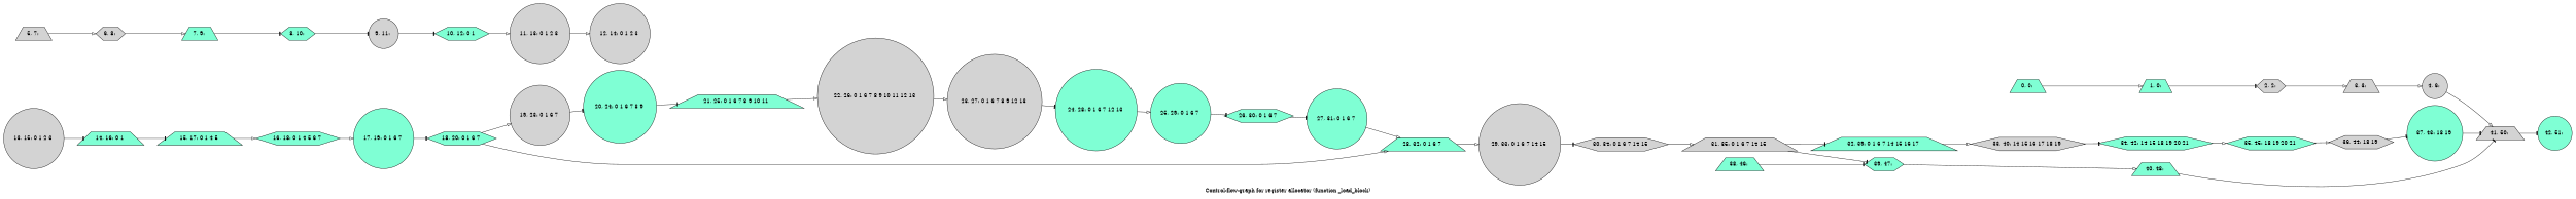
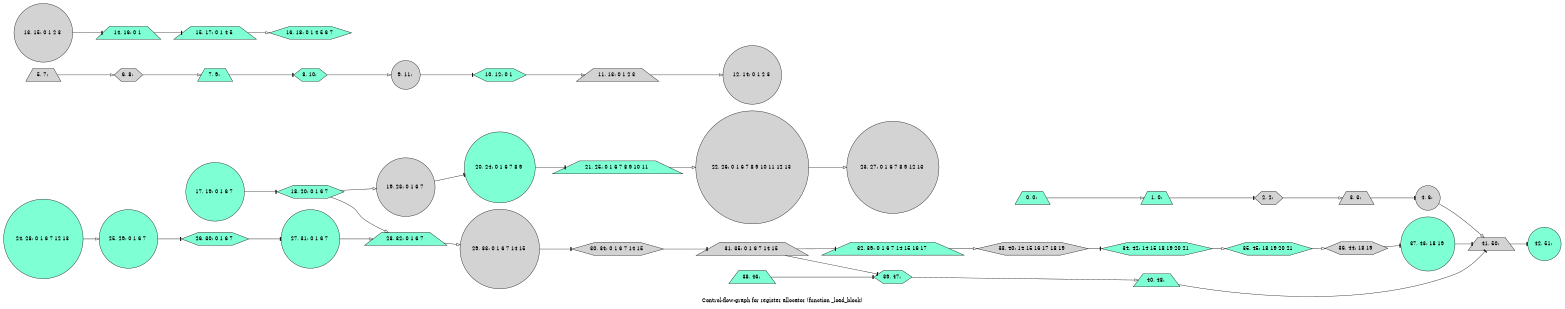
  digraph {
    label="Control-flow-graph for register allocator (function _load_block)"
    rankdir=LR
    node [fillcolor=aquamarine shape=circle style=filled]
    edge [arrowhead=tee]
    n1 [label="0, 0: " shape=trapezium]
    n2 [label="1, 0:" shape=trapezium]
    n3 [fillcolor=lightgrey label="2, 2: " shape=hexagon]
    n4 [fillcolor=lightgrey label="3, 3: " shape=trapezium]
    n5 [fillcolor=lightgrey label="4, 6: "]
    n6 [fillcolor=lightgrey label="41, 50: " shape=trapezium]
    n7 [fillcolor=lightgrey label="5, 7: " shape=trapezium]
    n8 [fillcolor=lightgrey label="6, 8: " shape=hexagon]
    n9 [label="42, 51: "]
    n10 [label="7, 9: " shape=trapezium]
    n11 [label="8, 10: " shape=hexagon]
    n12 [fillcolor=lightgrey label="9, 11: "]
    n13 [label="10, 12: 0 1 " shape=hexagon]
-   n14 [fillcolor=lightgrey label="11, 13: 0 1 2 3 "]
+   n14 [fillcolor=lightgrey label="11, 13: 0 1 2 3 " shape=trapezium]
    n15 [fillcolor=lightgrey label="12, 14: 0 1 2 3 "]
    n16 [fillcolor=lightgrey label="13, 15: 0 1 2 3 "]
    n17 [label="14, 16: 0 1 " shape=trapezium]
    n18 [label="15, 17: 0 1 4 5 " shape=trapezium]
    n19 [label="16, 18: 0 1 4 5 6 7 " shape=hexagon]
    n20 [label="17, 19: 0 1 6 7 "]
    n21 [label="18, 20: 0 1 6 7 " shape=hexagon]
    n22 [fillcolor=lightgrey label="19, 23: 0 1 6 7 "]
    n23 [label="28, 32: 0 1 6 7 " shape=trapezium]
    n24 [label="20, 24: 0 1 6 7 8 9 "]
    n25 [fillcolor=lightgrey label="29, 33: 0 1 6 7 14 15 "]
    n26 [label="21, 25: 0 1 6 7 8 9 10 11 " shape=trapezium]
    n27 [fillcolor=lightgrey label="22, 26: 0 1 6 7 8 9 10 11 12 13 "]
    n28 [fillcolor=lightgrey label="23, 27: 0 1 6 7 8 9 12 13 "]
    n29 [label="24, 28: 0 1 6 7 12 13 "]
    n30 [label="25, 29: 0 1 6 7 "]
    n31 [label="26, 30: 0 1 6 7 " shape=hexagon]
    n32 [label="27, 31: 0 1 6 7 "]
    n33 [fillcolor=lightgrey label="30, 34: 0 1 6 7 14 15 " shape=hexagon]
    n34 [fillcolor=lightgrey label="31, 35: 0 1 6 7 14 15 " shape=trapezium]
    n35 [label="32, 39: 0 1 6 7 14 15 16 17 " shape=trapezium]
    n36 [label="39, 47: " shape=hexagon]
    n37 [fillcolor=lightgrey label="33, 40: 14 15 16 17 18 19 " shape=hexagon]
    n38 [label="40, 48: " shape=trapezium]
    n39 [label="34, 42: 14 15 18 19 20 21 " shape=hexagon]
    n40 [label="35, 45: 18 19 20 21 " shape=hexagon]
    n41 [fillcolor=lightgrey label="36, 44: 18 19 " shape=hexagon]
    n42 [label="37, 43: 18 19 "]
    n43 [label="38, 46: " shape=trapezium]
    n1 -> n2 [arrowhead=onormal]
    n2 -> n3
    n3 -> n4 [arrowhead=onormal]
-   n4 -> n5 [arrowhead=onormal]
+   n4 -> n5
    n5 -> n6 [arrowhead=onormal]
    n6 -> n9
    n7 -> n8 [arrowhead=onormal]
    n8 -> n10 [arrowhead=onormal]
    n10 -> n11
-   n11 -> n12
+   n11 -> n12 [arrowhead=onormal]
    n12 -> n13
    n13 -> n14 [arrowhead=onormal]
    n14 -> n15 [arrowhead=onormal]
    n16 -> n17
    n17 -> n18
    n18 -> n19 [arrowhead=onormal]
-   n19 -> n20 [arrowhead=onormal]
    n20 -> n21
    n21 -> n22 [arrowhead=onormal]
    n21 -> n23 [arrowhead=onormal]
    n22 -> n24
    n23 -> n25 [arrowhead=onormal]
    n24 -> n26
    n25 -> n33
    n26 -> n27 [arrowhead=onormal]
    n27 -> n28 [arrowhead=onormal]
-   n28 -> n29
    n29 -> n30 [arrowhead=onormal]
    n30 -> n31
    n31 -> n32
    n32 -> n23 [arrowhead=onormal]
-   n33 -> n34 [arrowhead=onormal]
+   n33 -> n34
    n34 -> n35
    n34 -> n36
    n35 -> n37 [arrowhead=onormal]
    n36 -> n38 [arrowhead=onormal]
    n37 -> n39
    n38 -> n6
    n39 -> n40 [arrowhead=onormal]
    n40 -> n41 [arrowhead=onormal]
    n41 -> n42
    n42 -> n6
    n43 -> n36
  }
